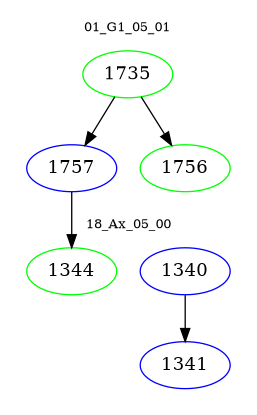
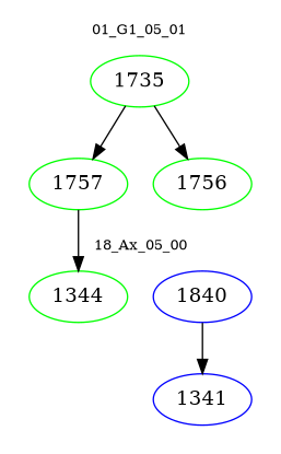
  digraph {
    node [color=blue]
    edge [color=black]
-   n1 [label=1340]
+   n1 [label=1840]
    n2 [label=1341]
    n3 [color=green label=1344]
    n4 [color=green label=1735]
-   n5 [label=1757]
+   n5 [color=green label=1757]
    n6 [color=green label=1756]
    subgraph cluster_1 {
      color=white
      fontsize=10
      label="18_Ax_05_00"
      n1
      n2
      n3
    }
    subgraph cluster_2 {
      color=white
      fontsize=10
      label="01_G1_05_01"
      n4
      n5
      n6
    }
    n1 -> n2
    n4 -> n5
    n4 -> n6
    n5 -> n3
  }
